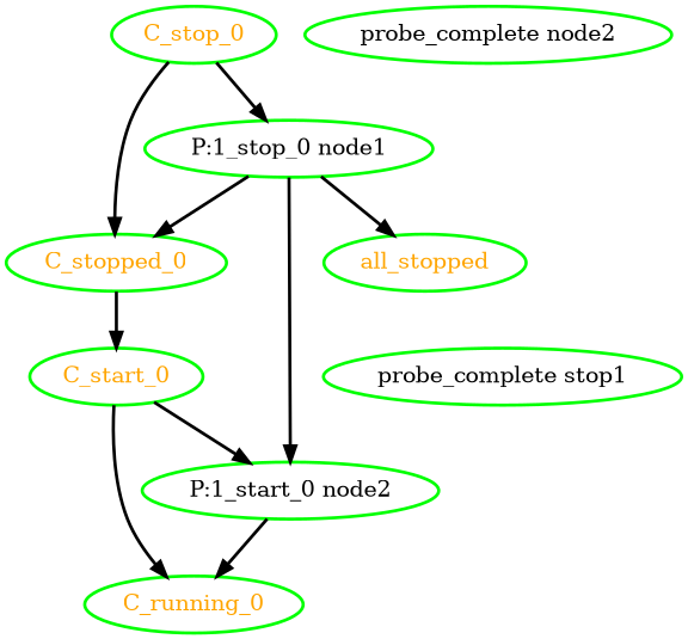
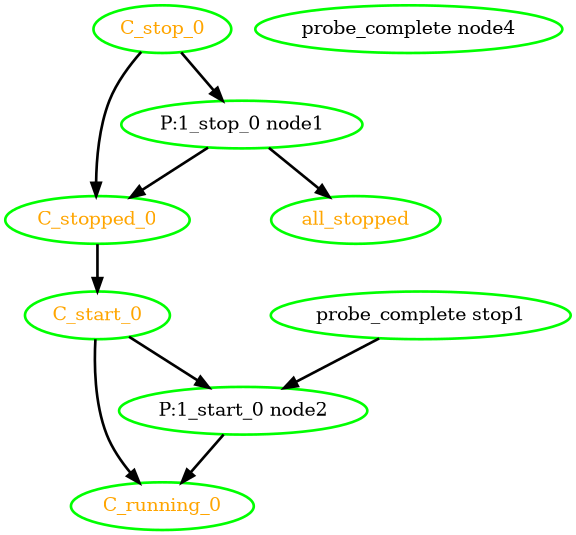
  digraph {
    node [color=green fontcolor=orange style=bold]
    edge [style=bold]
    C_start_0
    C_running_0
    "P:1_start_0 node2" [fontcolor=black]
    C_stop_0
    C_stopped_0
    "P:1_stop_0 node1" [fontcolor=black]
    all_stopped
    n8 [fontcolor=black label="probe_complete stop1"]
-   "probe_complete node2" [fontcolor=black]
+   "probe_complete node2" [fontcolor=black label="probe_complete node4"]
    C_start_0 -> C_running_0
    C_start_0 -> "P:1_start_0 node2"
    "P:1_start_0 node2" -> C_running_0
    C_stop_0 -> C_stopped_0
    C_stop_0 -> "P:1_stop_0 node1"
    C_stopped_0 -> C_start_0
-   "P:1_stop_0 node1" -> "P:1_start_0 node2"
+   n8 -> "P:1_start_0 node2"
    "P:1_stop_0 node1" -> C_stopped_0
    "P:1_stop_0 node1" -> all_stopped
  }
